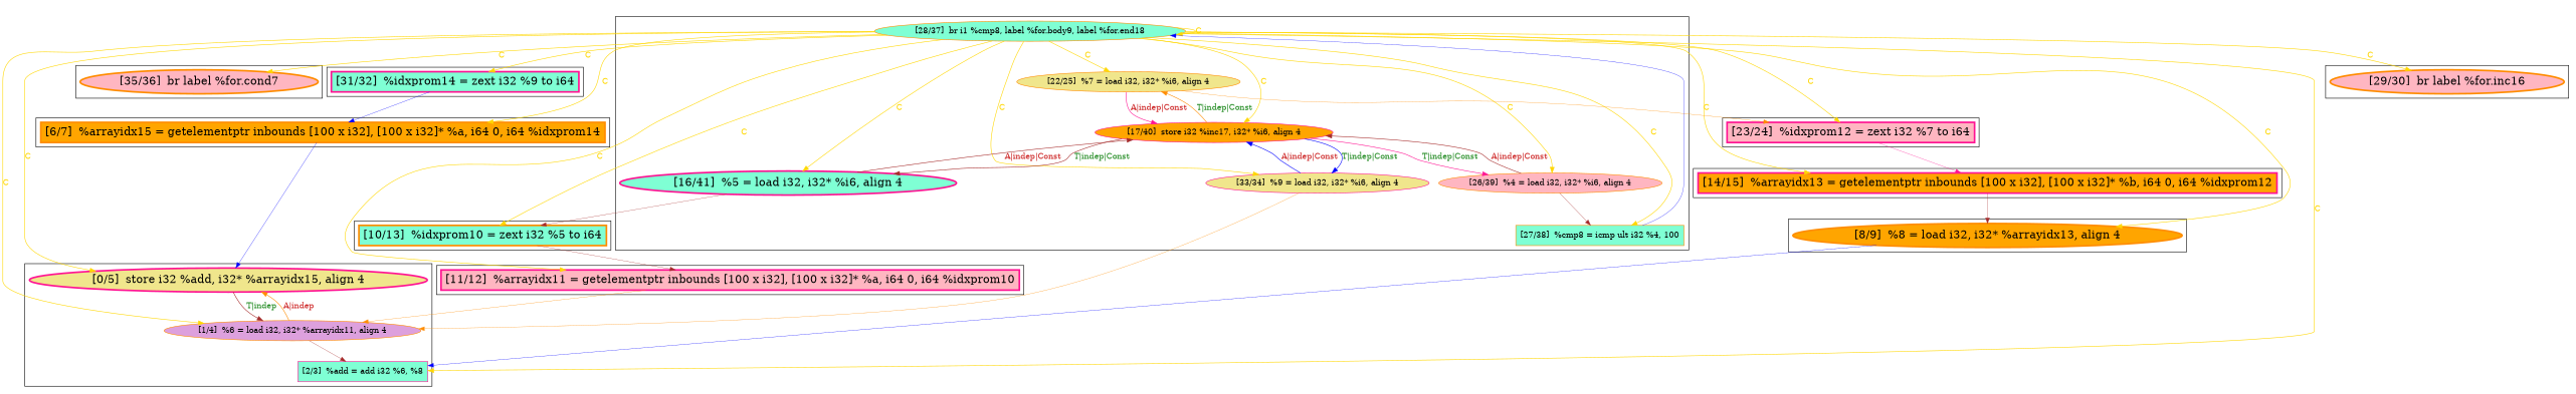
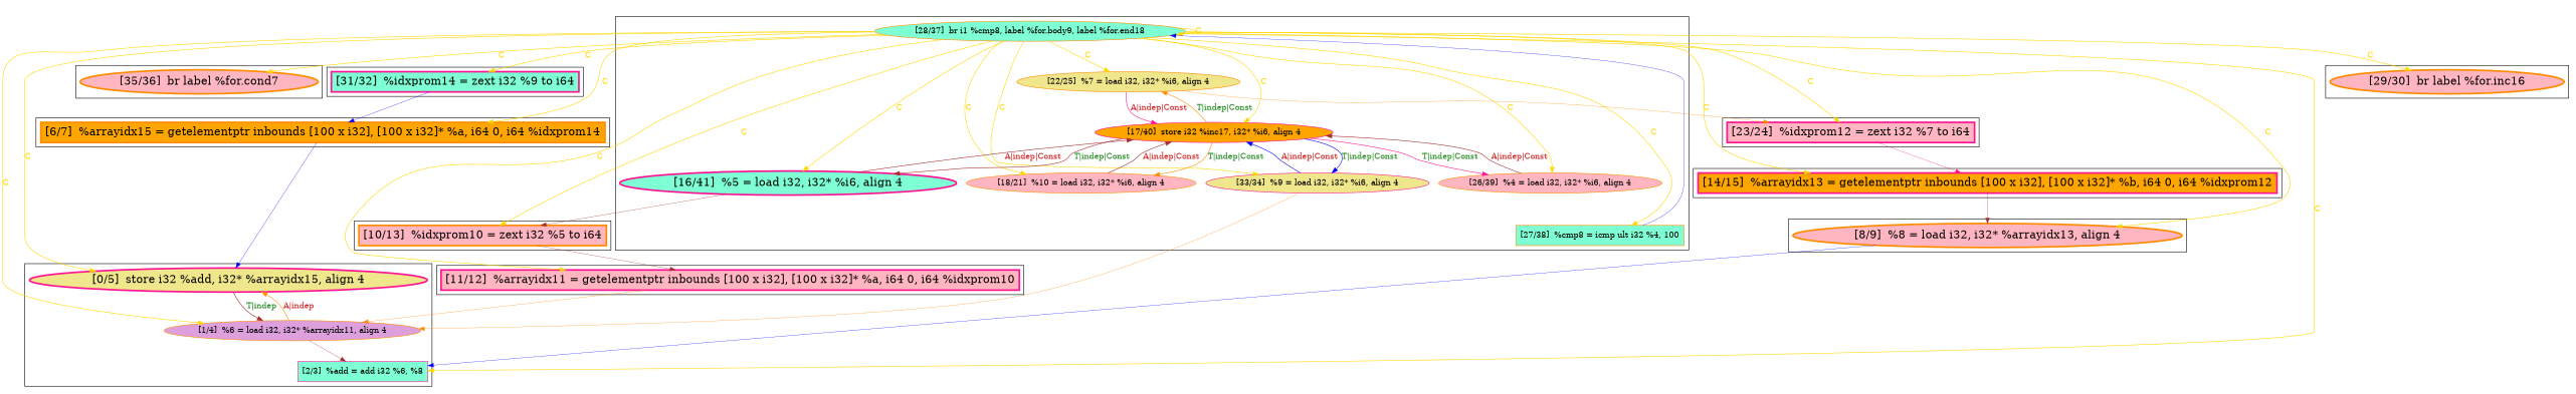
  digraph {
    node [color=darkorange fillcolor=lightpink fontsize=20 penwidth=3.0 shape=ellipse style=filled]
    edge [color=gold fontcolor=gold penwidth=1.0 style=solid]
    n1 [color=deeppink fillcolor=orange label="[14/15]  %arrayidx13 = getelementptr inbounds [100 x i32], [100 x i32]* %b, i64 0, i64 %idxprom12" shape=rectangle]
    n2 [fillcolor=aquamarine label="[28/37]  br i1 %cmp8, label %for.body9, label %for.end18" fontsize="" penwidth=""]
    n3 [fillcolor=khaki label="[22/25]  %7 = load i32, i32* %i6, align 4" fontsize="" penwidth=""]
    n4 [color=deeppink fillcolor=orange label="[17/40]  store i32 %inc17, i32* %i6, align 4" fontsize="" penwidth=""]
    n5 [label="[26/39]  %4 = load i32, i32* %i6, align 4" fontsize="" penwidth=""]
    n6 [color=deeppink fillcolor=khaki label="[33/34]  %9 = load i32, i32* %i6, align 4" fontsize="" penwidth=""]
    n7 [color=deeppink fillcolor=aquamarine label="[16/41]  %5 = load i32, i32* %i6, align 4"]
+   n8 [label="[18/21]  %10 = load i32, i32* %i6, align 4" fontsize="" penwidth=""]
    n9 [fillcolor=aquamarine label="[27/38]  %cmp8 = icmp ult i32 %4, 100" shape=rectangle fontsize="" penwidth=""]
    n10 [label="[35/36]  br label %for.cond7"]
    n11 [color=deeppink label="[11/12]  %arrayidx11 = getelementptr inbounds [100 x i32], [100 x i32]* %a, i64 0, i64 %idxprom10" shape=rectangle]
    n12 [color=deeppink fillcolor=aquamarine label="[31/32]  %idxprom14 = zext i32 %9 to i64" shape=rectangle]
    n13 [color=deeppink fillcolor=khaki label="[0/5]  store i32 %add, i32* %arrayidx15, align 4"]
    n14 [fillcolor=plum label="[1/4]  %6 = load i32, i32* %arrayidx11, align 4" fontsize="" penwidth=""]
    n15 [color=deeppink fillcolor=aquamarine label="[2/3]  %add = add i32 %6, %8" shape=rectangle fontsize="" penwidth=""]
    n16 [color=deeppink label="[23/24]  %idxprom12 = zext i32 %7 to i64" shape=rectangle]
    n17 [fillcolor=orange label="[6/7]  %arrayidx15 = getelementptr inbounds [100 x i32], [100 x i32]* %a, i64 0, i64 %idxprom14" shape=rectangle]
-   n18 [fillcolor=orange label="[8/9]  %8 = load i32, i32* %arrayidx13, align 4"]
-   n19 [fillcolor=aquamarine label="[10/13]  %idxprom10 = zext i32 %5 to i64" shape=rectangle]
+   n18 [label="[8/9]  %8 = load i32, i32* %arrayidx13, align 4"]
+   n19 [label="[10/13]  %idxprom10 = zext i32 %5 to i64" shape=rectangle]
    n20 [label="[29/30]  br label %for.inc16"]
    subgraph cluster_1 {
      n1
    }
    subgraph cluster_2 {
      n2
      n3
      n4
      n5
      n6
      n7
+     n8
      n9
    }
    subgraph cluster_3 {
      n10
    }
    subgraph cluster_4 {
      n11
    }
    subgraph cluster_5 {
      n12
    }
    subgraph cluster_6 {
      n13
      n14
      n15
    }
    subgraph cluster_7 {
      n16
    }
    subgraph cluster_8 {
      n17
    }
    subgraph cluster_9 {
      n18
    }
    subgraph cluster_10 {
      n19
    }
    subgraph cluster_11 {
      n20
    }
    n1 -> n18 [color=brown fontcolor=black penwidth=0.5]
    n2 -> n1 [label=C]
    n2 -> n2 [label=C]
    n2 -> n3 [label=C]
    n2 -> n4 [label=C]
    n2 -> n5 [label=C]
    n2 -> n6 [label=C]
    n2 -> n7 [label=C]
+   n2 -> n8 [label=C]
    n2 -> n9 [label=C]
    n2 -> n10 [label=C]
    n2 -> n11 [label=C]
    n2 -> n12 [label=C]
    n2 -> n13 [label=C]
    n2 -> n14 [label=C]
    n2 -> n15 [label=C]
    n2 -> n16 [label=C]
    n2 -> n17 [label=C]
    n2 -> n18 [label=C]
    n2 -> n19 [label=C]
    n2 -> n20 [label=C]
    n3 -> n4 [color=deeppink fontcolor=firebrick3 label="A|indep|Const"]
    n3 -> n16 [color=darkorange fontcolor=black penwidth=0.5]
    n4 -> n3 [color=darkorange fontcolor=forestgreen label="T|indep|Const"]
    n4 -> n5 [color=deeppink fontcolor=forestgreen label="T|indep|Const"]
    n4 -> n6 [color=blue fontcolor=forestgreen label="T|indep|Const"]
    n4 -> n7 [color=brown fontcolor=forestgreen label="T|indep|Const"]
+   n4 -> n8 [color=darkorange fontcolor=forestgreen label="T|indep|Const"]
    n5 -> n4 [color=brown fontcolor=firebrick3 label="A|indep|Const"]
-   n5 -> n9 [color=brown fontcolor=black penwidth=0.5]
    n6 -> n4 [color=blue fontcolor=firebrick3 label="A|indep|Const"]
    n6 -> n14 [color=darkorange fontcolor=black penwidth=0.5]
    n7 -> n4 [color=brown fontcolor=firebrick3 label="A|indep|Const"]
    n7 -> n19 [color=brown fontcolor=black penwidth=0.5]
+   n8 -> n4 [color=brown fontcolor=firebrick3 label="A|indep|Const"]
    n9 -> n2 [color=blue fontcolor=black penwidth=0.5]
    n11 -> n14 [color=darkorange fontcolor=black penwidth=0.5]
    n12 -> n17 [color=blue fontcolor=black penwidth=0.5]
    n13 -> n14 [color=brown fontcolor=forestgreen label="T|indep"]
    n14 -> n13 [color=darkorange fontcolor=firebrick3 label="A|indep"]
    n14 -> n15 [color=brown fontcolor=black penwidth=0.5]
    n16 -> n1 [color=deeppink fontcolor=black penwidth=0.5]
    n17 -> n13 [color=blue fontcolor=black penwidth=0.5]
    n18 -> n15 [color=blue fontcolor=black penwidth=0.5]
    n19 -> n11 [color=brown fontcolor=black penwidth=0.5]
  }
